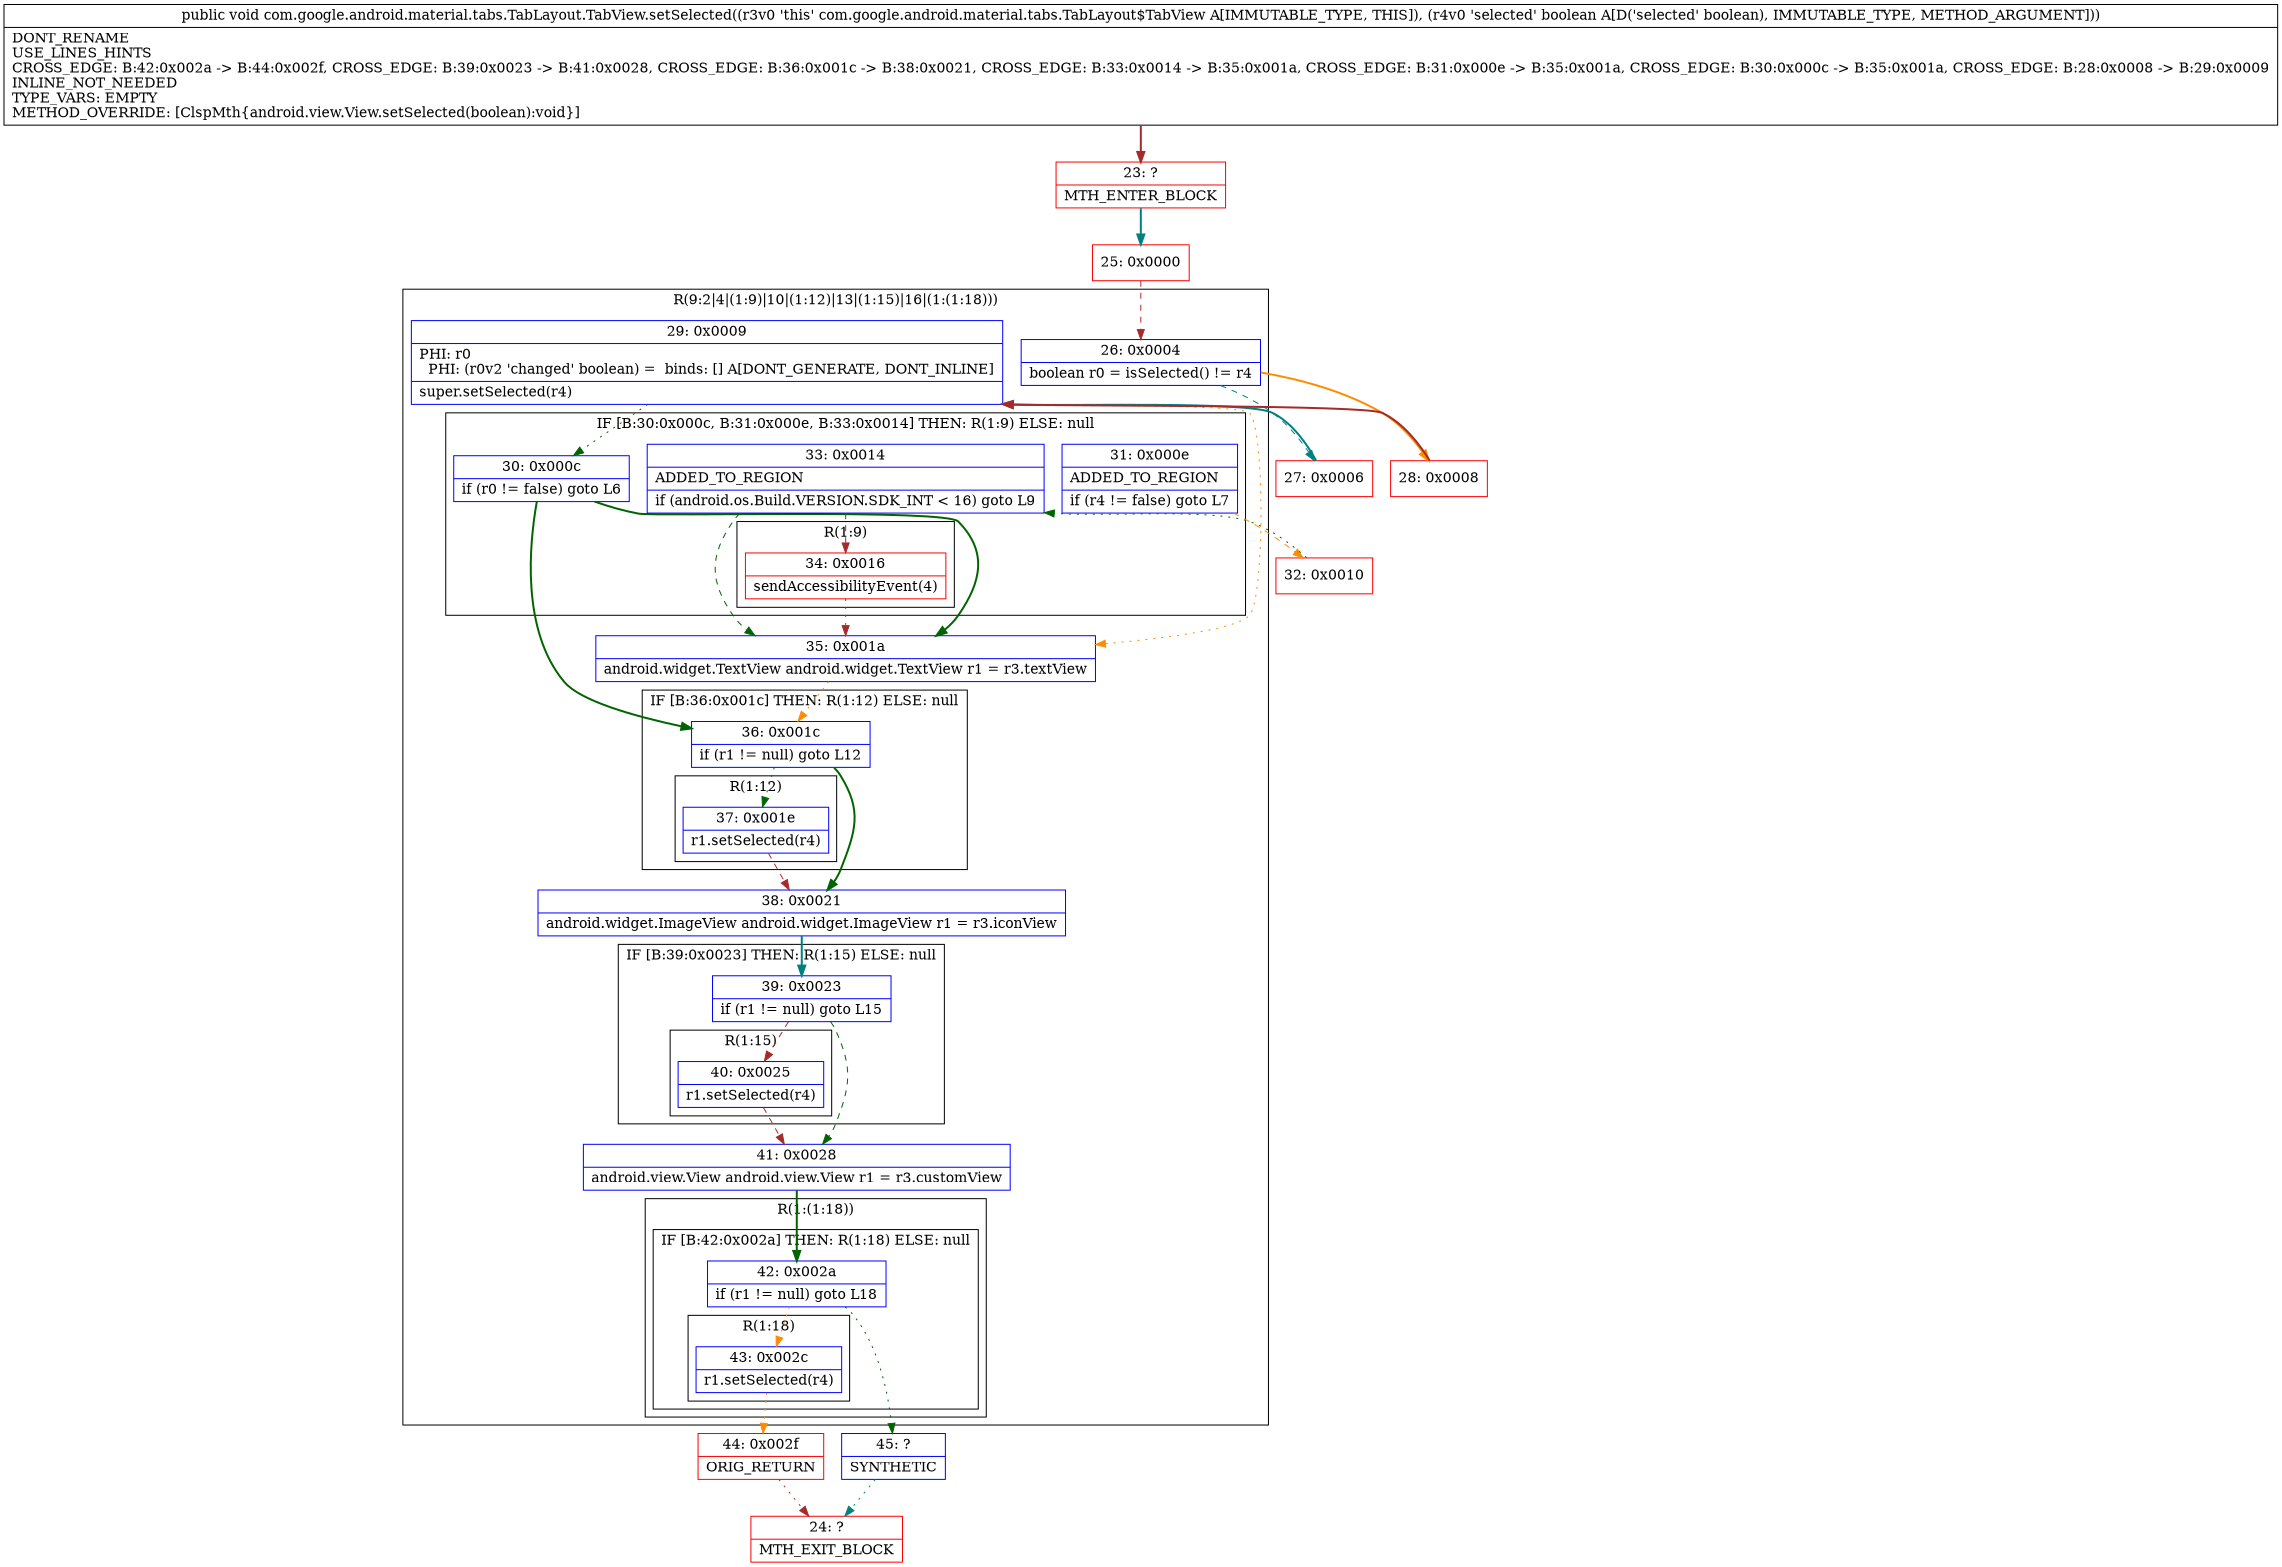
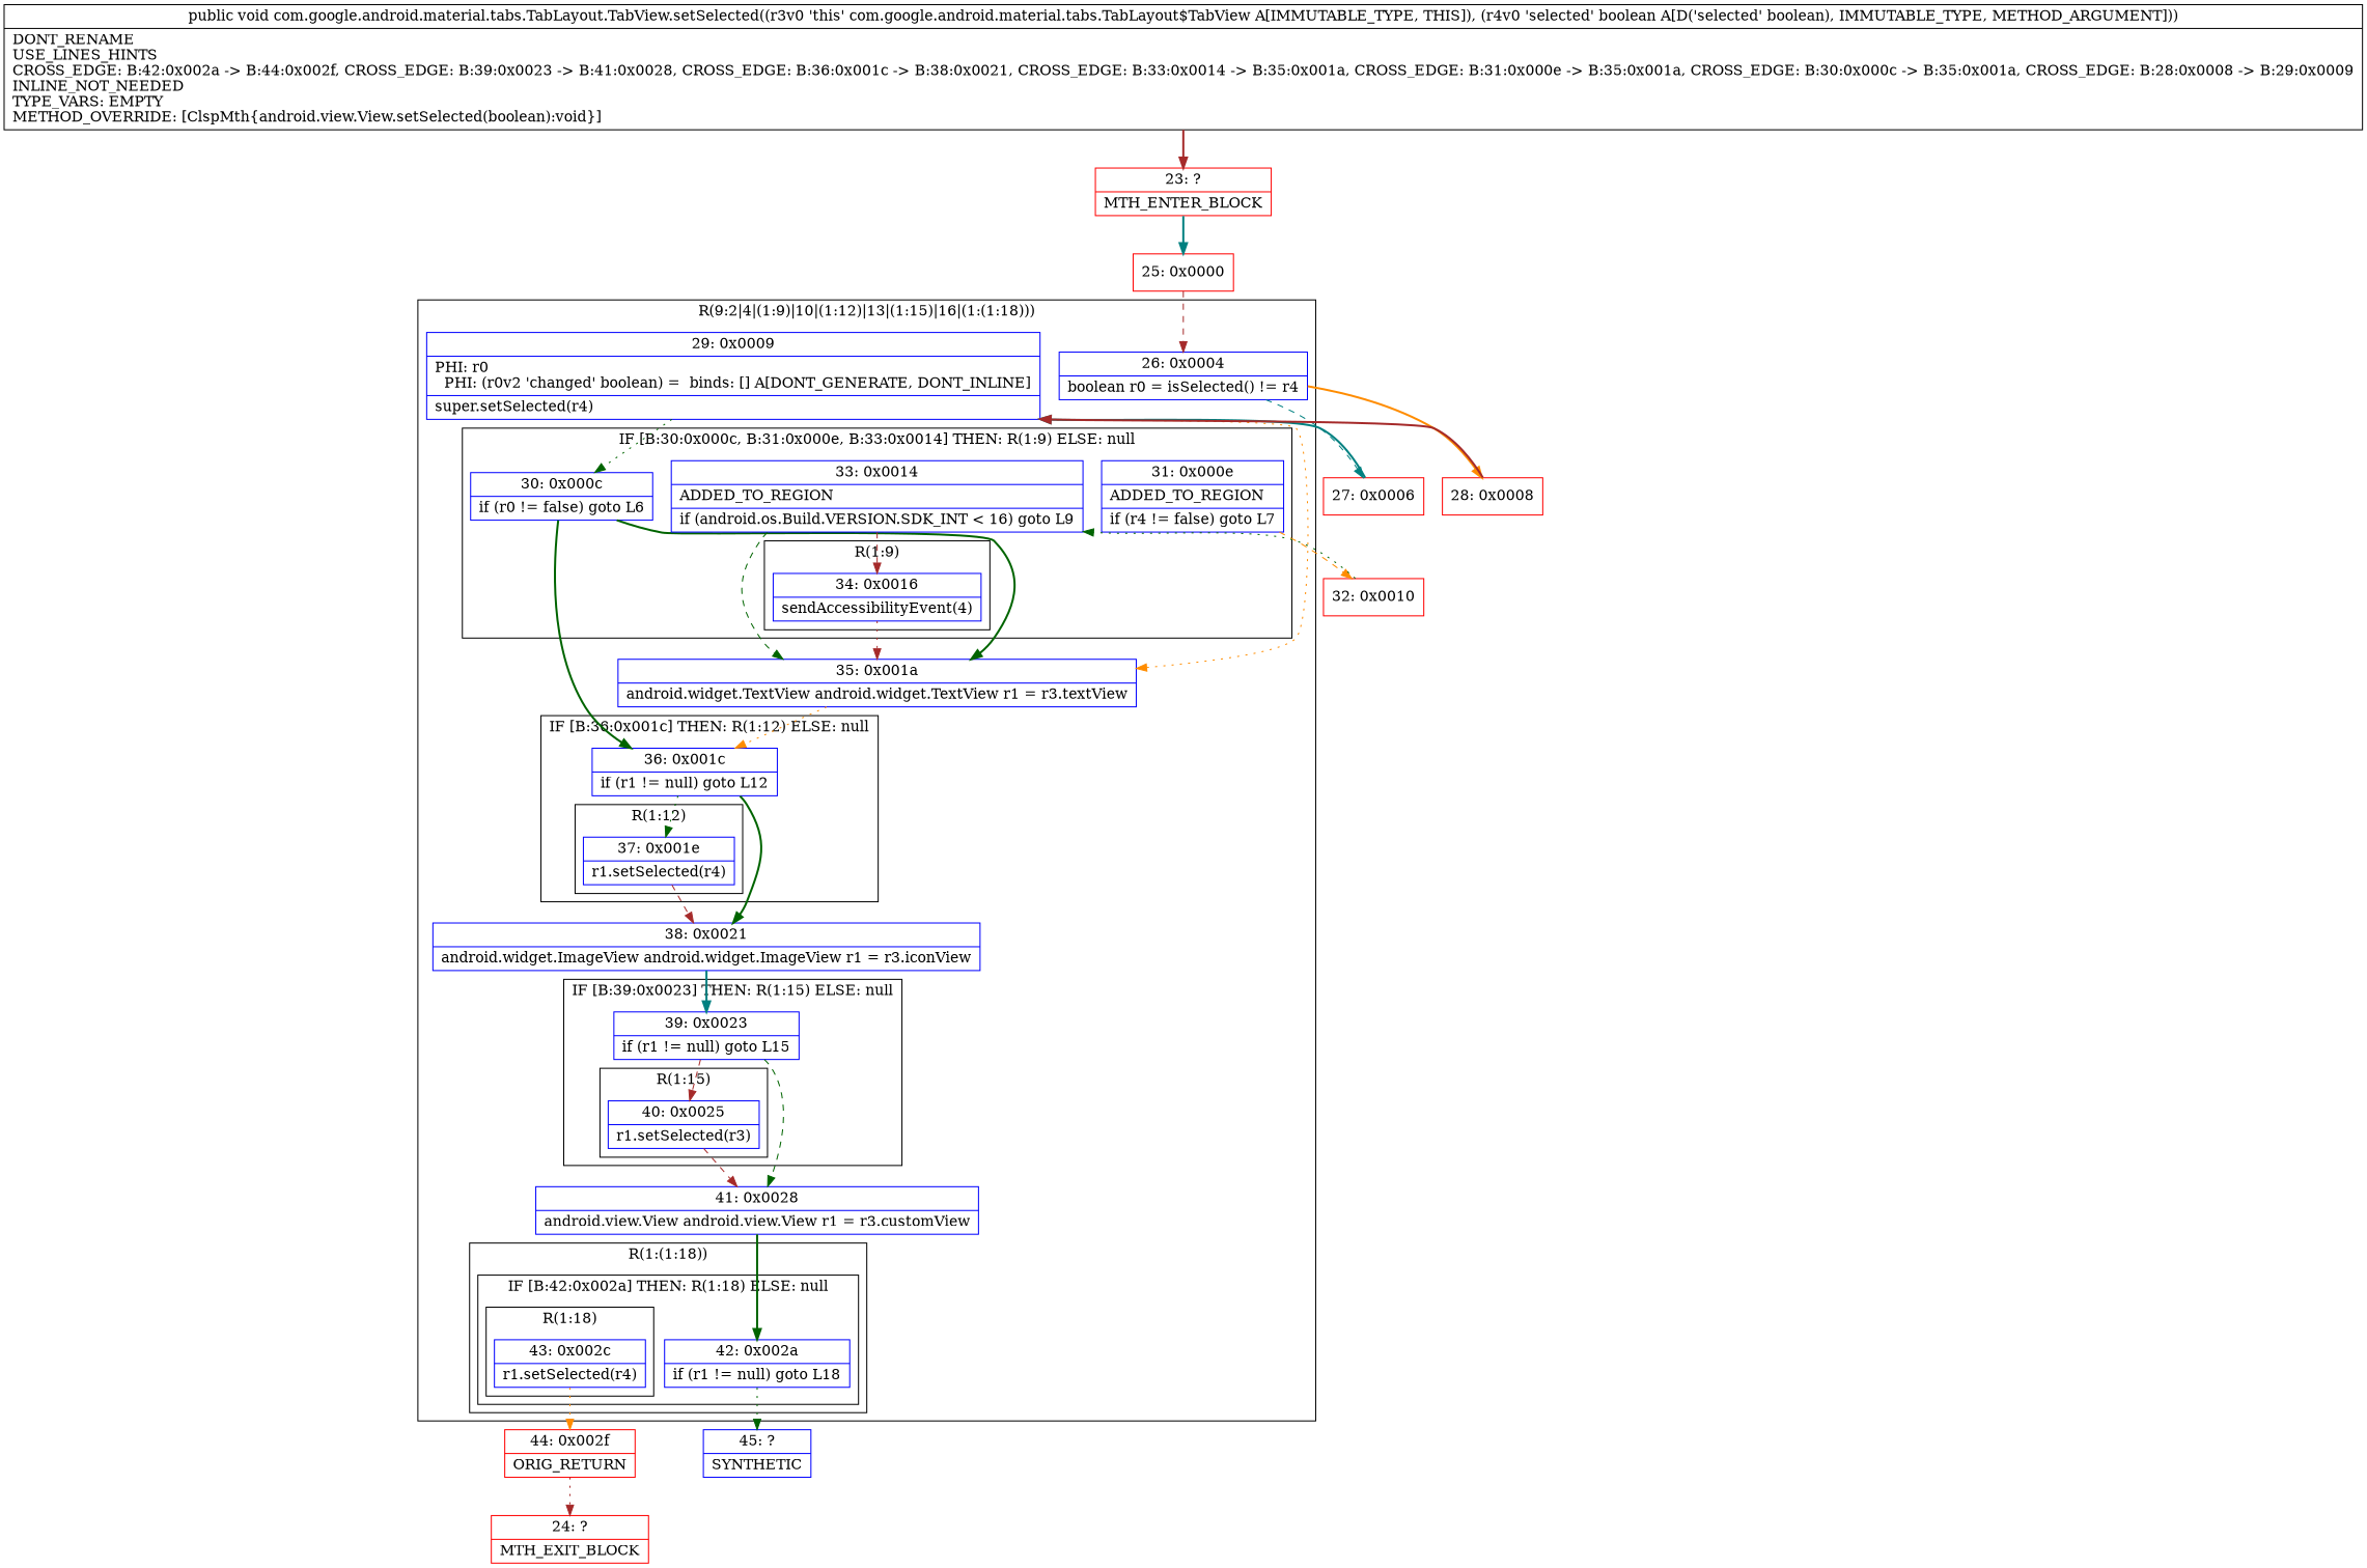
  digraph {
    node [color=blue shape=record]
    edge [color=darkgreen style=dotted]
-   n1 [color=red label="{34\:\ 0x0016|sendAccessibilityEvent(4)\l}"]
+   n1 [label="{34\:\ 0x0016|sendAccessibilityEvent(4)\l}"]
    n2 [label="{30\:\ 0x000c|if (r0 != false) goto L6\l}"]
    n3 [label="{31\:\ 0x000e|ADDED_TO_REGION\l|if (r4 != false) goto L7\l}"]
    n4 [label="{33\:\ 0x0014|ADDED_TO_REGION\l|if (android.os.Build.VERSION.SDK_INT \< 16) goto L9\l}"]
    n5 [label="{37\:\ 0x001e|r1.setSelected(r4)\l}"]
    n6 [label="{36\:\ 0x001c|if (r1 != null) goto L12\l}"]
-   n7 [label="{40\:\ 0x0025|r1.setSelected(r4)\l}"]
+   n7 [label="{40\:\ 0x0025|r1.setSelected(r3)\l}"]
    n8 [label="{39\:\ 0x0023|if (r1 != null) goto L15\l}"]
    n9 [label="{43\:\ 0x002c|r1.setSelected(r4)\l}"]
    n10 [label="{42\:\ 0x002a|if (r1 != null) goto L18\l}"]
    n11 [label="{26\:\ 0x0004|boolean r0 = isSelected() != r4\l}"]
    n12 [label="{29\:\ 0x0009|PHI: r0 \l  PHI: (r0v2 'changed' boolean) =  binds: [] A[DONT_GENERATE, DONT_INLINE]\l|super.setSelected(r4)\l}"]
    n13 [label="{35\:\ 0x001a|android.widget.TextView android.widget.TextView r1 = r3.textView\l}"]
    n14 [label="{38\:\ 0x0021|android.widget.ImageView android.widget.ImageView r1 = r3.iconView\l}"]
    n15 [label="{41\:\ 0x0028|android.view.View android.view.View r1 = r3.customView\l}"]
    n16 [color=red label="{32\:\ 0x0010}"]
    n17 [color=red label="{44\:\ 0x002f|ORIG_RETURN\l}"]
    n18 [label="{45\:\ ?|SYNTHETIC\l}"]
    n19 [color=red label="{27\:\ 0x0006}"]
    n20 [color=red label="{28\:\ 0x0008}"]
    n21 [color=red label="{24\:\ ?|MTH_EXIT_BLOCK\l}"]
    n22 [color=red label="{23\:\ ?|MTH_ENTER_BLOCK\l}"]
    n23 [color=red label="{25\:\ 0x0000}"]
    n24 [label="{public void com.google.android.material.tabs.TabLayout.TabView.setSelected((r3v0 'this' com.google.android.material.tabs.TabLayout$TabView A[IMMUTABLE_TYPE, THIS]), (r4v0 'selected' boolean A[D('selected' boolean), IMMUTABLE_TYPE, METHOD_ARGUMENT]))  | DONT_RENAME\lUSE_LINES_HINTS\lCROSS_EDGE: B:42:0x002a \-\> B:44:0x002f, CROSS_EDGE: B:39:0x0023 \-\> B:41:0x0028, CROSS_EDGE: B:36:0x001c \-\> B:38:0x0021, CROSS_EDGE: B:33:0x0014 \-\> B:35:0x001a, CROSS_EDGE: B:31:0x000e \-\> B:35:0x001a, CROSS_EDGE: B:30:0x000c \-\> B:35:0x001a, CROSS_EDGE: B:28:0x0008 \-\> B:29:0x0009\lINLINE_NOT_NEEDED\lTYPE_VARS: EMPTY\lMETHOD_OVERRIDE: [ClspMth\{android.view.View.setSelected(boolean):void\}]\l}" color=""]
    subgraph cluster_1 {
      label="R(9:2|4|(1:9)|10|(1:12)|13|(1:15)|16|(1:(1:18)))"
      n11
      n12
      n13
      n14
      n15
      subgraph cluster_2 {
        label="IF [B:30:0x000c, B:31:0x000e, B:33:0x0014] THEN: R(1:9) ELSE: null"
        n2
        n3
        n4
        subgraph cluster_3 {
          label="R(1:9)"
          n1
        }
      }
      subgraph cluster_4 {
        label="IF [B:36:0x001c] THEN: R(1:12) ELSE: null"
        n6
        subgraph cluster_5 {
          label="R(1:12)"
          n5
        }
      }
      subgraph cluster_6 {
        label="IF [B:39:0x0023] THEN: R(1:15) ELSE: null"
        n8
        subgraph cluster_7 {
          label="R(1:15)"
          n7
        }
      }
      subgraph cluster_8 {
        label="R(1:(1:18))"
        subgraph cluster_9 {
          label="IF [B:42:0x002a] THEN: R(1:18) ELSE: null"
          n10
          subgraph cluster_10 {
            label="R(1:18)"
            n9
          }
        }
      }
    }
    n1 -> n13 [color=brown]
    n2 -> n6 [style=bold]
    n2 -> n13 [style=bold]
    n3 -> n16 [color=darkorange style=dashed]
    n4 -> n1 [color=brown style=dashed]
    n4 -> n13 [style=dashed]
    n5 -> n14 [color=brown style=dashed]
    n6 -> n5
    n6 -> n14 [style=bold]
    n7 -> n15 [color=brown style=dashed]
    n8 -> n7 [color=brown style=dashed]
    n8 -> n15 [style=dashed]
    n9 -> n17 [color=darkorange]
-   n10 -> n9 [color=darkorange]
    n10 -> n18
    n11 -> n19 [color=teal style=dashed]
    n11 -> n20 [color=darkorange style=bold]
    n12 -> n2
    n12 -> n13 [color=darkorange]
    n13 -> n6 [color=darkorange]
    n14 -> n8 [color=teal style=bold]
    n15 -> n10 [style=bold]
    n16 -> n4
    n17 -> n21 [color=brown]
-   n18 -> n21 [color=teal]
    n19 -> n12 [color=teal style=bold]
    n20 -> n12 [color=brown style=bold]
    n22 -> n23 [color=teal style=bold]
    n23 -> n11 [color=brown style=dashed]
    n24 -> n22 [color=brown style=bold]
  }
